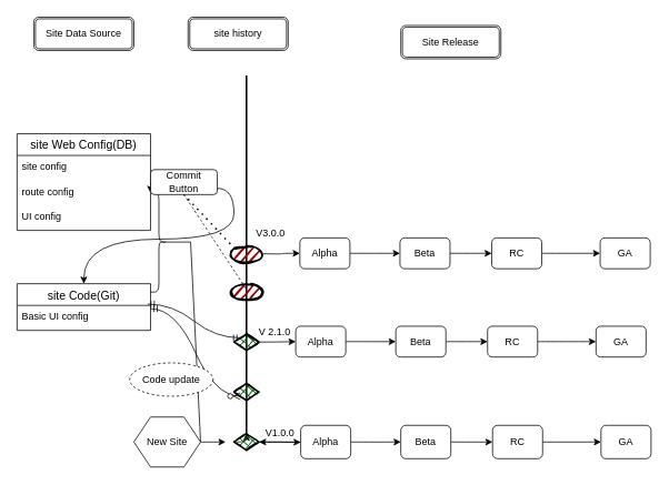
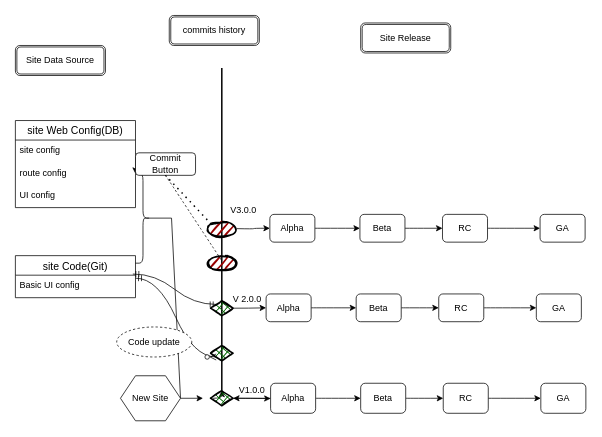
  <mxCell id="0" />
  <mxCell id="1" parent="0" />
  <mxCell id="2" value="" style="line;strokeWidth=2;direction=south;html=1;" vertex="1" parent="1"><mxGeometry x="290" y="90" width="10" height="430" as="geometry" /></mxCell>
- <mxCell id="3" value="site history" style="shape=ext;double=1;rounded=1;whiteSpace=wrap;html=1;" vertex="1" parent="1"><mxGeometry x="225" y="20" width="120" height="40" as="geometry" /></mxCell>
+ <mxCell id="3" value="commits history" style="shape=ext;double=1;rounded=1;whiteSpace=wrap;html=1;" vertex="1" parent="1"><mxGeometry x="225" y="20" width="120" height="40" as="geometry" /></mxCell>
  <mxCell id="4" value="site Web Config(DB)" style="swimlane;fontStyle=0;childLayout=stackLayout;horizontal=1;startSize=26;horizontalStack=0;resizeParent=1;resizeParentMax=0;resizeLast=0;collapsible=1;marginBottom=0;align=center;fontSize=14;" vertex="1" parent="1"><mxGeometry x="20" y="160" width="160" height="116" as="geometry" /></mxCell>
  <mxCell id="5" value="site config" style="text;strokeColor=none;fillColor=none;spacingLeft=4;spacingRight=4;overflow=hidden;rotatable=0;points=[[0,0.5],[1,0.5]];portConstraint=eastwest;fontSize=12;" vertex="1" parent="4"><mxGeometry y="26" width="160" height="30" as="geometry" /></mxCell>
  <mxCell id="6" value="route config" style="text;strokeColor=none;fillColor=none;spacingLeft=4;spacingRight=4;overflow=hidden;rotatable=0;points=[[0,0.5],[1,0.5]];portConstraint=eastwest;fontSize=12;" vertex="1" parent="4"><mxGeometry y="56" width="160" height="30" as="geometry" /></mxCell>
  <mxCell id="7" value="UI config" style="text;strokeColor=none;fillColor=none;spacingLeft=4;spacingRight=4;overflow=hidden;rotatable=0;points=[[0,0.5],[1,0.5]];portConstraint=eastwest;fontSize=12;" vertex="1" parent="4"><mxGeometry y="86" width="160" height="30" as="geometry" /></mxCell>
  <mxCell id="8" value="site Code(Git)" style="swimlane;fontStyle=0;childLayout=stackLayout;horizontal=1;startSize=26;horizontalStack=0;resizeParent=1;resizeParentMax=0;resizeLast=0;collapsible=1;marginBottom=0;align=center;fontSize=14;" vertex="1" parent="1"><mxGeometry x="20" y="340" width="160" height="56" as="geometry" /></mxCell>
  <mxCell id="9" value="Basic UI config" style="text;strokeColor=none;fillColor=none;spacingLeft=4;spacingRight=4;overflow=hidden;rotatable=0;points=[[0,0.5],[1,0.5]];portConstraint=eastwest;fontSize=12;" vertex="1" parent="8"><mxGeometry y="26" width="160" height="30" as="geometry" /></mxCell>
  <mxCell id="10" value="Site Release" style="shape=ext;double=1;rounded=1;whiteSpace=wrap;html=1;" vertex="1" parent="1"><mxGeometry x="480" y="30" width="120" height="40" as="geometry" /></mxCell>
- <mxCell id="11" value="Site Data Source" style="shape=ext;double=1;rounded=1;whiteSpace=wrap;html=1;" vertex="1" parent="1"><mxGeometry x="40" y="20" width="120" height="40" as="geometry" /></mxCell>
+ <mxCell id="11" value="Site Data Source" style="shape=ext;double=1;rounded=1;whiteSpace=wrap;html=1;" vertex="1" parent="1"><mxGeometry x="20" y="60" width="120" height="40" as="geometry" /></mxCell>
  <mxCell id="12" style="edgeStyle=orthogonalEdgeStyle;curved=1;rounded=0;orthogonalLoop=1;jettySize=auto;html=1;exitX=0.1;exitY=0.5;exitDx=0;exitDy=0;exitPerimeter=0;entryX=1;entryY=0.5;entryDx=0;entryDy=0;entryPerimeter=0;startArrow=none;" edge="1" parent="1" source="19" target="2"><mxGeometry relative="1" as="geometry" /></mxCell>
  <mxCell id="13" style="edgeStyle=entityRelationEdgeStyle;rounded=0;orthogonalLoop=1;jettySize=auto;html=1;exitX=0.1;exitY=0.5;exitDx=0;exitDy=0;exitPerimeter=0;" edge="1" parent="1" source="15"><mxGeometry relative="1" as="geometry"><mxPoint x="270" y="530" as="targetPoint" /></mxGeometry></mxCell>
  <mxCell id="14" style="edgeStyle=orthogonalEdgeStyle;curved=1;rounded=0;orthogonalLoop=1;jettySize=auto;html=1;exitX=0.5;exitY=0;exitDx=0;exitDy=0;entryX=1;entryY=0.5;entryDx=0;entryDy=0;" edge="1" parent="1" source="15" target="6"><mxGeometry relative="1" as="geometry" /></mxCell>
  <mxCell id="15" value="" style="shape=curlyBracket;whiteSpace=wrap;html=1;rounded=1;flipH=1;" vertex="1" parent="1"><mxGeometry x="180" y="230" width="20" height="120" as="geometry" /></mxCell>
  <mxCell id="16" value="New Site" style="shape=hexagon;perimeter=hexagonPerimeter2;whiteSpace=wrap;html=1;fixedSize=1;" vertex="1" parent="1"><mxGeometry x="160" y="500" width="80" height="60" as="geometry" /></mxCell>
  <mxCell id="17" value="V1.0.0" style="text;html=1;align=center;verticalAlign=middle;resizable=0;points=[];autosize=1;strokeColor=none;fillColor=none;" vertex="1" parent="1"><mxGeometry x="310" y="510" width="50" height="20" as="geometry" /></mxCell>
  <mxCell id="18" style="edgeStyle=orthogonalEdgeStyle;curved=1;rounded=0;orthogonalLoop=1;jettySize=auto;html=1;exitX=1;exitY=0.5;exitDx=0;exitDy=0;" edge="1" parent="1" source="19"><mxGeometry relative="1" as="geometry"><mxPoint x="360" y="530.429" as="targetPoint" /></mxGeometry></mxCell>
  <mxCell id="19" value="" style="rhombus;whiteSpace=wrap;html=1;strokeWidth=2;fillWeight=-1;hachureGap=8;fillStyle=cross-hatch;fillColor=#006600;sketch=1;" vertex="1" parent="1"><mxGeometry x="280" y="520" width="30" height="20" as="geometry" /></mxCell>
  <mxCell id="20" value="" style="edgeStyle=orthogonalEdgeStyle;curved=1;rounded=0;orthogonalLoop=1;jettySize=auto;html=1;" edge="1" parent="1" source="22" target="19"><mxGeometry relative="1" as="geometry" /></mxCell>
  <mxCell id="21" style="edgeStyle=orthogonalEdgeStyle;curved=1;rounded=0;orthogonalLoop=1;jettySize=auto;html=1;exitX=1;exitY=0.5;exitDx=0;exitDy=0;entryX=0;entryY=0.5;entryDx=0;entryDy=0;" edge="1" parent="1" source="22" target="24"><mxGeometry relative="1" as="geometry" /></mxCell>
  <mxCell id="22" value="Alpha" style="rounded=1;whiteSpace=wrap;html=1;" vertex="1" parent="1"><mxGeometry x="360" y="510" width="60" height="40" as="geometry" /></mxCell>
  <mxCell id="23" style="edgeStyle=orthogonalEdgeStyle;curved=1;rounded=0;orthogonalLoop=1;jettySize=auto;html=1;exitX=1;exitY=0.5;exitDx=0;exitDy=0;entryX=0;entryY=0.5;entryDx=0;entryDy=0;" edge="1" parent="1" source="24" target="26"><mxGeometry relative="1" as="geometry" /></mxCell>
  <mxCell id="24" value="Beta" style="rounded=1;whiteSpace=wrap;html=1;" vertex="1" parent="1"><mxGeometry x="480" y="510" width="60" height="40" as="geometry" /></mxCell>
  <mxCell id="25" style="edgeStyle=orthogonalEdgeStyle;curved=1;rounded=0;orthogonalLoop=1;jettySize=auto;html=1;exitX=1;exitY=0.5;exitDx=0;exitDy=0;entryX=0;entryY=0.5;entryDx=0;entryDy=0;" edge="1" parent="1" source="26" target="27"><mxGeometry relative="1" as="geometry" /></mxCell>
  <mxCell id="26" value="RC" style="rounded=1;whiteSpace=wrap;html=1;" vertex="1" parent="1"><mxGeometry x="590" y="510" width="60" height="40" as="geometry" /></mxCell>
  <mxCell id="27" value="GA" style="rounded=1;whiteSpace=wrap;html=1;" vertex="1" parent="1"><mxGeometry x="720" y="510" width="60" height="40" as="geometry" /></mxCell>
  <mxCell id="28" style="edgeStyle=orthogonalEdgeStyle;curved=1;rounded=0;orthogonalLoop=1;jettySize=auto;html=1;exitX=1;exitY=0.5;exitDx=0;exitDy=0;entryX=0;entryY=0.5;entryDx=0;entryDy=0;" edge="1" parent="1" source="29" target="31"><mxGeometry relative="1" as="geometry" /></mxCell>
  <mxCell id="29" value="" style="rhombus;whiteSpace=wrap;html=1;strokeWidth=2;fillWeight=-1;hachureGap=8;fillStyle=cross-hatch;fillColor=#006600;sketch=1;" vertex="1" parent="1"><mxGeometry x="280" y="400" width="30" height="20" as="geometry" /></mxCell>
  <mxCell id="30" style="edgeStyle=orthogonalEdgeStyle;curved=1;rounded=0;orthogonalLoop=1;jettySize=auto;html=1;exitX=1;exitY=0.5;exitDx=0;exitDy=0;entryX=0;entryY=0.5;entryDx=0;entryDy=0;" edge="1" parent="1" source="31" target="33"><mxGeometry relative="1" as="geometry" /></mxCell>
  <mxCell id="31" value="Alpha" style="rounded=1;whiteSpace=wrap;html=1;" vertex="1" parent="1"><mxGeometry x="354" y="391" width="60" height="37" as="geometry" /></mxCell>
  <mxCell id="32" style="edgeStyle=orthogonalEdgeStyle;curved=1;rounded=0;orthogonalLoop=1;jettySize=auto;html=1;exitX=1;exitY=0.5;exitDx=0;exitDy=0;entryX=0;entryY=0.5;entryDx=0;entryDy=0;" edge="1" parent="1" source="33" target="35"><mxGeometry relative="1" as="geometry" /></mxCell>
  <mxCell id="33" value="Beta" style="rounded=1;whiteSpace=wrap;html=1;" vertex="1" parent="1"><mxGeometry x="474" y="391" width="60" height="37" as="geometry" /></mxCell>
  <mxCell id="34" style="edgeStyle=orthogonalEdgeStyle;curved=1;rounded=0;orthogonalLoop=1;jettySize=auto;html=1;exitX=1;exitY=0.5;exitDx=0;exitDy=0;entryX=0;entryY=0.5;entryDx=0;entryDy=0;" edge="1" parent="1" source="35" target="36"><mxGeometry relative="1" as="geometry" /></mxCell>
  <mxCell id="35" value="RC" style="rounded=1;whiteSpace=wrap;html=1;" vertex="1" parent="1"><mxGeometry x="584" y="391" width="60" height="37" as="geometry" /></mxCell>
  <mxCell id="36" value="GA" style="rounded=1;whiteSpace=wrap;html=1;" vertex="1" parent="1"><mxGeometry x="714" y="391" width="60" height="37" as="geometry" /></mxCell>
- <mxCell id="37" value="V 2.1.0" style="text;html=1;strokeColor=none;fillColor=none;align=center;verticalAlign=middle;whiteSpace=wrap;rounded=0;" vertex="1" parent="1"><mxGeometry x="299" y="383" width="60" height="30" as="geometry" /></mxCell>
+ <mxCell id="37" value="V 2.0.0" style="text;html=1;strokeColor=none;fillColor=none;align=center;verticalAlign=middle;whiteSpace=wrap;rounded=0;" vertex="1" parent="1"><mxGeometry x="299" y="383" width="60" height="30" as="geometry" /></mxCell>
  <mxCell id="38" value="" style="rhombus;whiteSpace=wrap;html=1;strokeWidth=2;fillWeight=-1;hachureGap=8;fillStyle=cross-hatch;fillColor=#006600;sketch=1;" vertex="1" parent="1"><mxGeometry x="280" y="460" width="30" height="20" as="geometry" /></mxCell>
  <mxCell id="39" value="" style="edgeStyle=entityRelationEdgeStyle;fontSize=12;html=1;endArrow=ERmandOne;startArrow=ERmandOne;rounded=0;curved=1;entryX=0;entryY=0;entryDx=0;entryDy=0;exitX=0.978;exitY=-0.052;exitDx=0;exitDy=0;exitPerimeter=0;" edge="1" parent="1" source="9" target="29"><mxGeometry width="100" height="100" relative="1" as="geometry"><mxPoint x="200" y="360" as="sourcePoint" /><mxPoint x="300" y="260" as="targetPoint" /></mxGeometry></mxCell>
  <mxCell id="40" value="" style="edgeStyle=entityRelationEdgeStyle;fontSize=12;html=1;endArrow=ERzeroToMany;startArrow=ERmandOne;rounded=0;curved=1;entryX=0;entryY=1;entryDx=0;entryDy=0;" edge="1" parent="1" target="38"><mxGeometry width="100" height="100" relative="1" as="geometry"><mxPoint x="180" y="370" as="sourcePoint" /><mxPoint x="300" y="260" as="targetPoint" /></mxGeometry></mxCell>
  <mxCell id="41" value="Code update" style="ellipse;whiteSpace=wrap;html=1;align=center;dashed=1;" vertex="1" parent="1"><mxGeometry x="155" y="435" width="100" height="40" as="geometry" /></mxCell>
  <mxCell id="42" value="" style="endArrow=none;dashed=1;html=1;rounded=0;curved=1;exitX=0.5;exitY=1;exitDx=0;exitDy=0;entryX=0.598;entryY=0.476;entryDx=0;entryDy=0;entryPerimeter=0;" edge="1" parent="1" source="44" target="2"><mxGeometry width="50" height="50" relative="1" as="geometry"><mxPoint x="270" y="290" as="sourcePoint" /><mxPoint x="320" y="240" as="targetPoint" /></mxGeometry></mxCell>
- <mxCell id="43" style="edgeStyle=orthogonalEdgeStyle;curved=1;rounded=0;orthogonalLoop=1;jettySize=auto;html=1;exitX=1;exitY=0.75;exitDx=0;exitDy=0;entryX=0.5;entryY=0;entryDx=0;entryDy=0;" edge="1" parent="1" source="44" target="8"><mxGeometry relative="1" as="geometry" /></mxCell>
  <mxCell id="44" value="Commit Button" style="rounded=1;whiteSpace=wrap;html=1;" vertex="1" parent="1"><mxGeometry x="180" y="203" width="80" height="30" as="geometry" /></mxCell>
  <mxCell id="45" value="" style="ellipse;whiteSpace=wrap;html=1;strokeWidth=2;fillWeight=2;hachureGap=8;fillColor=#990000;fillStyle=dots;sketch=1;" vertex="1" parent="1"><mxGeometry x="275" y="340" width="40" height="20" as="geometry" /></mxCell>
  <mxCell id="46" value="" style="ellipse;whiteSpace=wrap;html=1;strokeWidth=2;fillWeight=2;hachureGap=8;fillColor=#990000;fillStyle=dots;sketch=1;" vertex="1" parent="1"><mxGeometry x="275" y="295" width="40" height="20" as="geometry" /></mxCell>
  <mxCell id="47" style="edgeStyle=orthogonalEdgeStyle;curved=1;rounded=0;orthogonalLoop=1;jettySize=auto;html=1;exitX=1;exitY=0.5;exitDx=0;exitDy=0;entryX=0;entryY=0.5;entryDx=0;entryDy=0;" edge="1" parent="1" target="49"><mxGeometry relative="1" as="geometry"><mxPoint x="315" y="304" as="sourcePoint" /></mxGeometry></mxCell>
  <mxCell id="48" style="edgeStyle=orthogonalEdgeStyle;curved=1;rounded=0;orthogonalLoop=1;jettySize=auto;html=1;exitX=1;exitY=0.5;exitDx=0;exitDy=0;entryX=0;entryY=0.5;entryDx=0;entryDy=0;" edge="1" parent="1" source="49" target="51"><mxGeometry relative="1" as="geometry" /></mxCell>
  <mxCell id="49" value="Alpha" style="rounded=1;whiteSpace=wrap;html=1;" vertex="1" parent="1"><mxGeometry x="359" y="285" width="60" height="37" as="geometry" /></mxCell>
  <mxCell id="50" style="edgeStyle=orthogonalEdgeStyle;curved=1;rounded=0;orthogonalLoop=1;jettySize=auto;html=1;exitX=1;exitY=0.5;exitDx=0;exitDy=0;entryX=0;entryY=0.5;entryDx=0;entryDy=0;" edge="1" parent="1" source="51" target="53"><mxGeometry relative="1" as="geometry" /></mxCell>
  <mxCell id="51" value="Beta" style="rounded=1;whiteSpace=wrap;html=1;" vertex="1" parent="1"><mxGeometry x="479" y="285" width="60" height="37" as="geometry" /></mxCell>
  <mxCell id="52" style="edgeStyle=orthogonalEdgeStyle;curved=1;rounded=0;orthogonalLoop=1;jettySize=auto;html=1;exitX=1;exitY=0.5;exitDx=0;exitDy=0;entryX=0;entryY=0.5;entryDx=0;entryDy=0;" edge="1" parent="1" source="53" target="54"><mxGeometry relative="1" as="geometry" /></mxCell>
  <mxCell id="53" value="RC" style="rounded=1;whiteSpace=wrap;html=1;" vertex="1" parent="1"><mxGeometry x="589" y="285" width="60" height="37" as="geometry" /></mxCell>
  <mxCell id="54" value="GA" style="rounded=1;whiteSpace=wrap;html=1;" vertex="1" parent="1"><mxGeometry x="719" y="285" width="60" height="37" as="geometry" /></mxCell>
  <mxCell id="55" value="V3.0.0" style="text;html=1;strokeColor=none;fillColor=none;align=center;verticalAlign=middle;whiteSpace=wrap;rounded=0;" vertex="1" parent="1"><mxGeometry x="294" y="265" width="60" height="30" as="geometry" /></mxCell>
  <mxCell id="56" value="" style="endArrow=none;dashed=1;html=1;dashPattern=1 3;strokeWidth=2;rounded=0;curved=1;entryX=0.5;entryY=1;entryDx=0;entryDy=0;exitX=0;exitY=0;exitDx=0;exitDy=0;" edge="1" parent="1" source="46" target="44"><mxGeometry width="50" height="50" relative="1" as="geometry"><mxPoint x="270" y="290" as="sourcePoint" /><mxPoint x="320" y="240" as="targetPoint" /></mxGeometry></mxCell>
